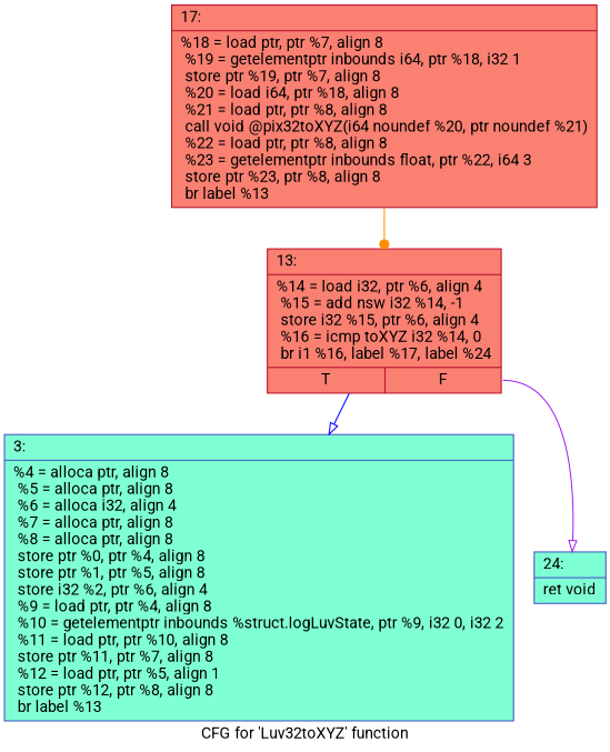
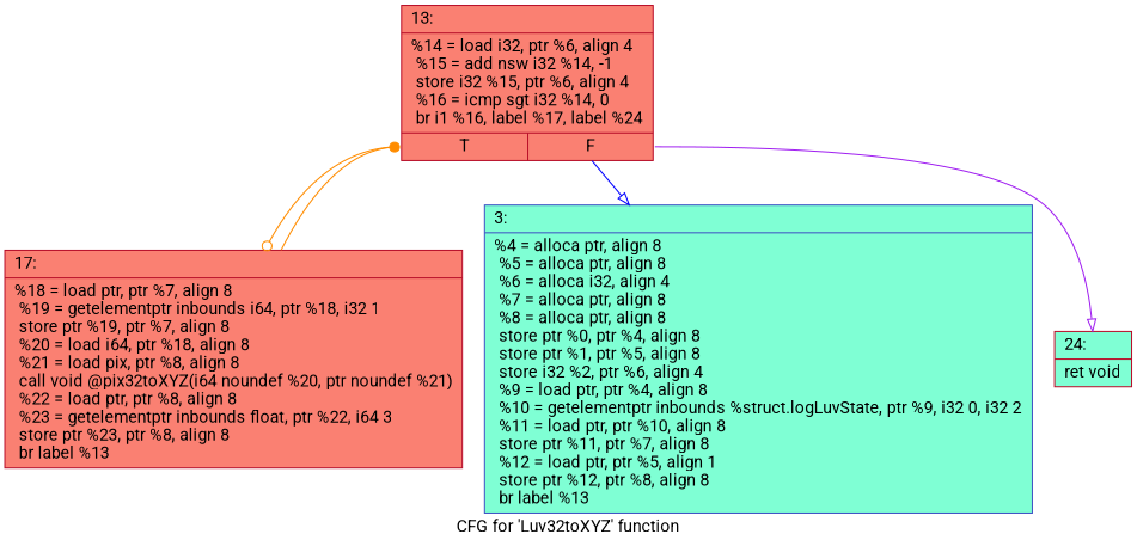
  digraph {
    fontname=Roboto
    label="CFG for 'Luv32toXYZ' function"
    node [color="#3d50c3ff" fillcolor=aquamarine fontname=Roboto shape=record style=filled]
    edge [arrowhead=onormal color=darkorange fontname=Roboto]
    n1 [label="{3:\l|  %4 = alloca ptr, align 8\l  %5 = alloca ptr, align 8\l  %6 = alloca i32, align 4\l  %7 = alloca ptr, align 8\l  %8 = alloca ptr, align 8\l  store ptr %0, ptr %4, align 8\l  store ptr %1, ptr %5, align 8\l  store i32 %2, ptr %6, align 4\l  %9 = load ptr, ptr %4, align 8\l  %10 = getelementptr inbounds %struct.logLuvState, ptr %9, i32 0, i32 2\l  %11 = load ptr, ptr %10, align 8\l  store ptr %11, ptr %7, align 8\l  %12 = load ptr, ptr %5, align 1\l  store ptr %12, ptr %8, align 8\l  br label %13\l}"]
-   n2 [color="#b70d28ff" fillcolor=salmon label="{13:\l|  %14 = load i32, ptr %6, align 4\l  %15 = add nsw i32 %14, -1\l  store i32 %15, ptr %6, align 4\l  %16 = icmp toXYZ i32 %14, 0\l  br i1 %16, label %17, label %24\l|{<s0>T|<s1>F}}"]
-   n3 [color="#b70d28ff" fillcolor=salmon label="{17:\l|  %18 = load ptr, ptr %7, align 8\l  %19 = getelementptr inbounds i64, ptr %18, i32 1\l  store ptr %19, ptr %7, align 8\l  %20 = load i64, ptr %18, align 8\l  %21 = load ptr, ptr %8, align 8\l  call void @pix32toXYZ(i64 noundef %20, ptr noundef %21)\l  %22 = load ptr, ptr %8, align 8\l  %23 = getelementptr inbounds float, ptr %22, i64 3\l  store ptr %23, ptr %8, align 8\l  br label %13\l}"]
-   n4 [label="{24:\l|  ret void\l}"]
+   n2 [color="#b70d28ff" fillcolor=salmon label="{13:\l|  %14 = load i32, ptr %6, align 4\l  %15 = add nsw i32 %14, -1\l  store i32 %15, ptr %6, align 4\l  %16 = icmp sgt i32 %14, 0\l  br i1 %16, label %17, label %24\l|{<s0>T|<s1>F}}"]
+   n3 [color="#b70d28ff" fillcolor=salmon label="{17:\l|  %18 = load ptr, ptr %7, align 8\l  %19 = getelementptr inbounds i64, ptr %18, i32 1\l  store ptr %19, ptr %7, align 8\l  %20 = load i64, ptr %18, align 8\l  %21 = load pix, ptr %8, align 8\l  call void @pix32toXYZ(i64 noundef %20, ptr noundef %21)\l  %22 = load ptr, ptr %8, align 8\l  %23 = getelementptr inbounds float, ptr %22, i64 3\l  store ptr %23, ptr %8, align 8\l  br label %13\l}"]
+   n4 [color="#b70d28ff" label="{24:\l|  ret void\l}"]
    n2 -> n1 [color=blue]
+   n2 -> n3 [arrowhead=odot tailport=s0]
    n2 -> n4 [color=purple tailport=s1]
    n3 -> n2 [arrowhead=dot]
  }
